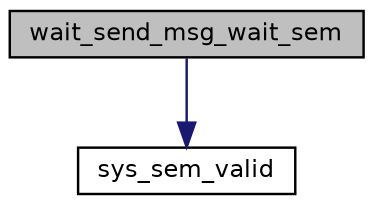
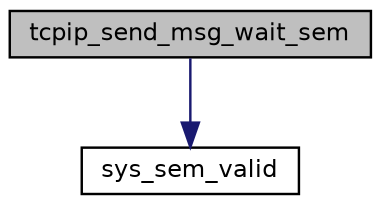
  digraph {
    rankdir=TB
    node [color=black fontname=Helvetica fontsize=10 shape=record style=filled]
-   n1 [fillcolor=grey75 fontcolor=black height=0.2 label=wait_send_msg_wait_sem width=0.4]
+   n1 [fillcolor=grey75 fontcolor=black height=0.2 label=tcpip_send_msg_wait_sem width=0.4]
    n2 [fillcolor=white height=0.2 label=sys_sem_valid width=0.4]
    n1 -> n2 [color=midnightblue fontname=Helvetica fontsize=10 labelfontname=Helvetica labelfontsize=10 style=solid]
  }
